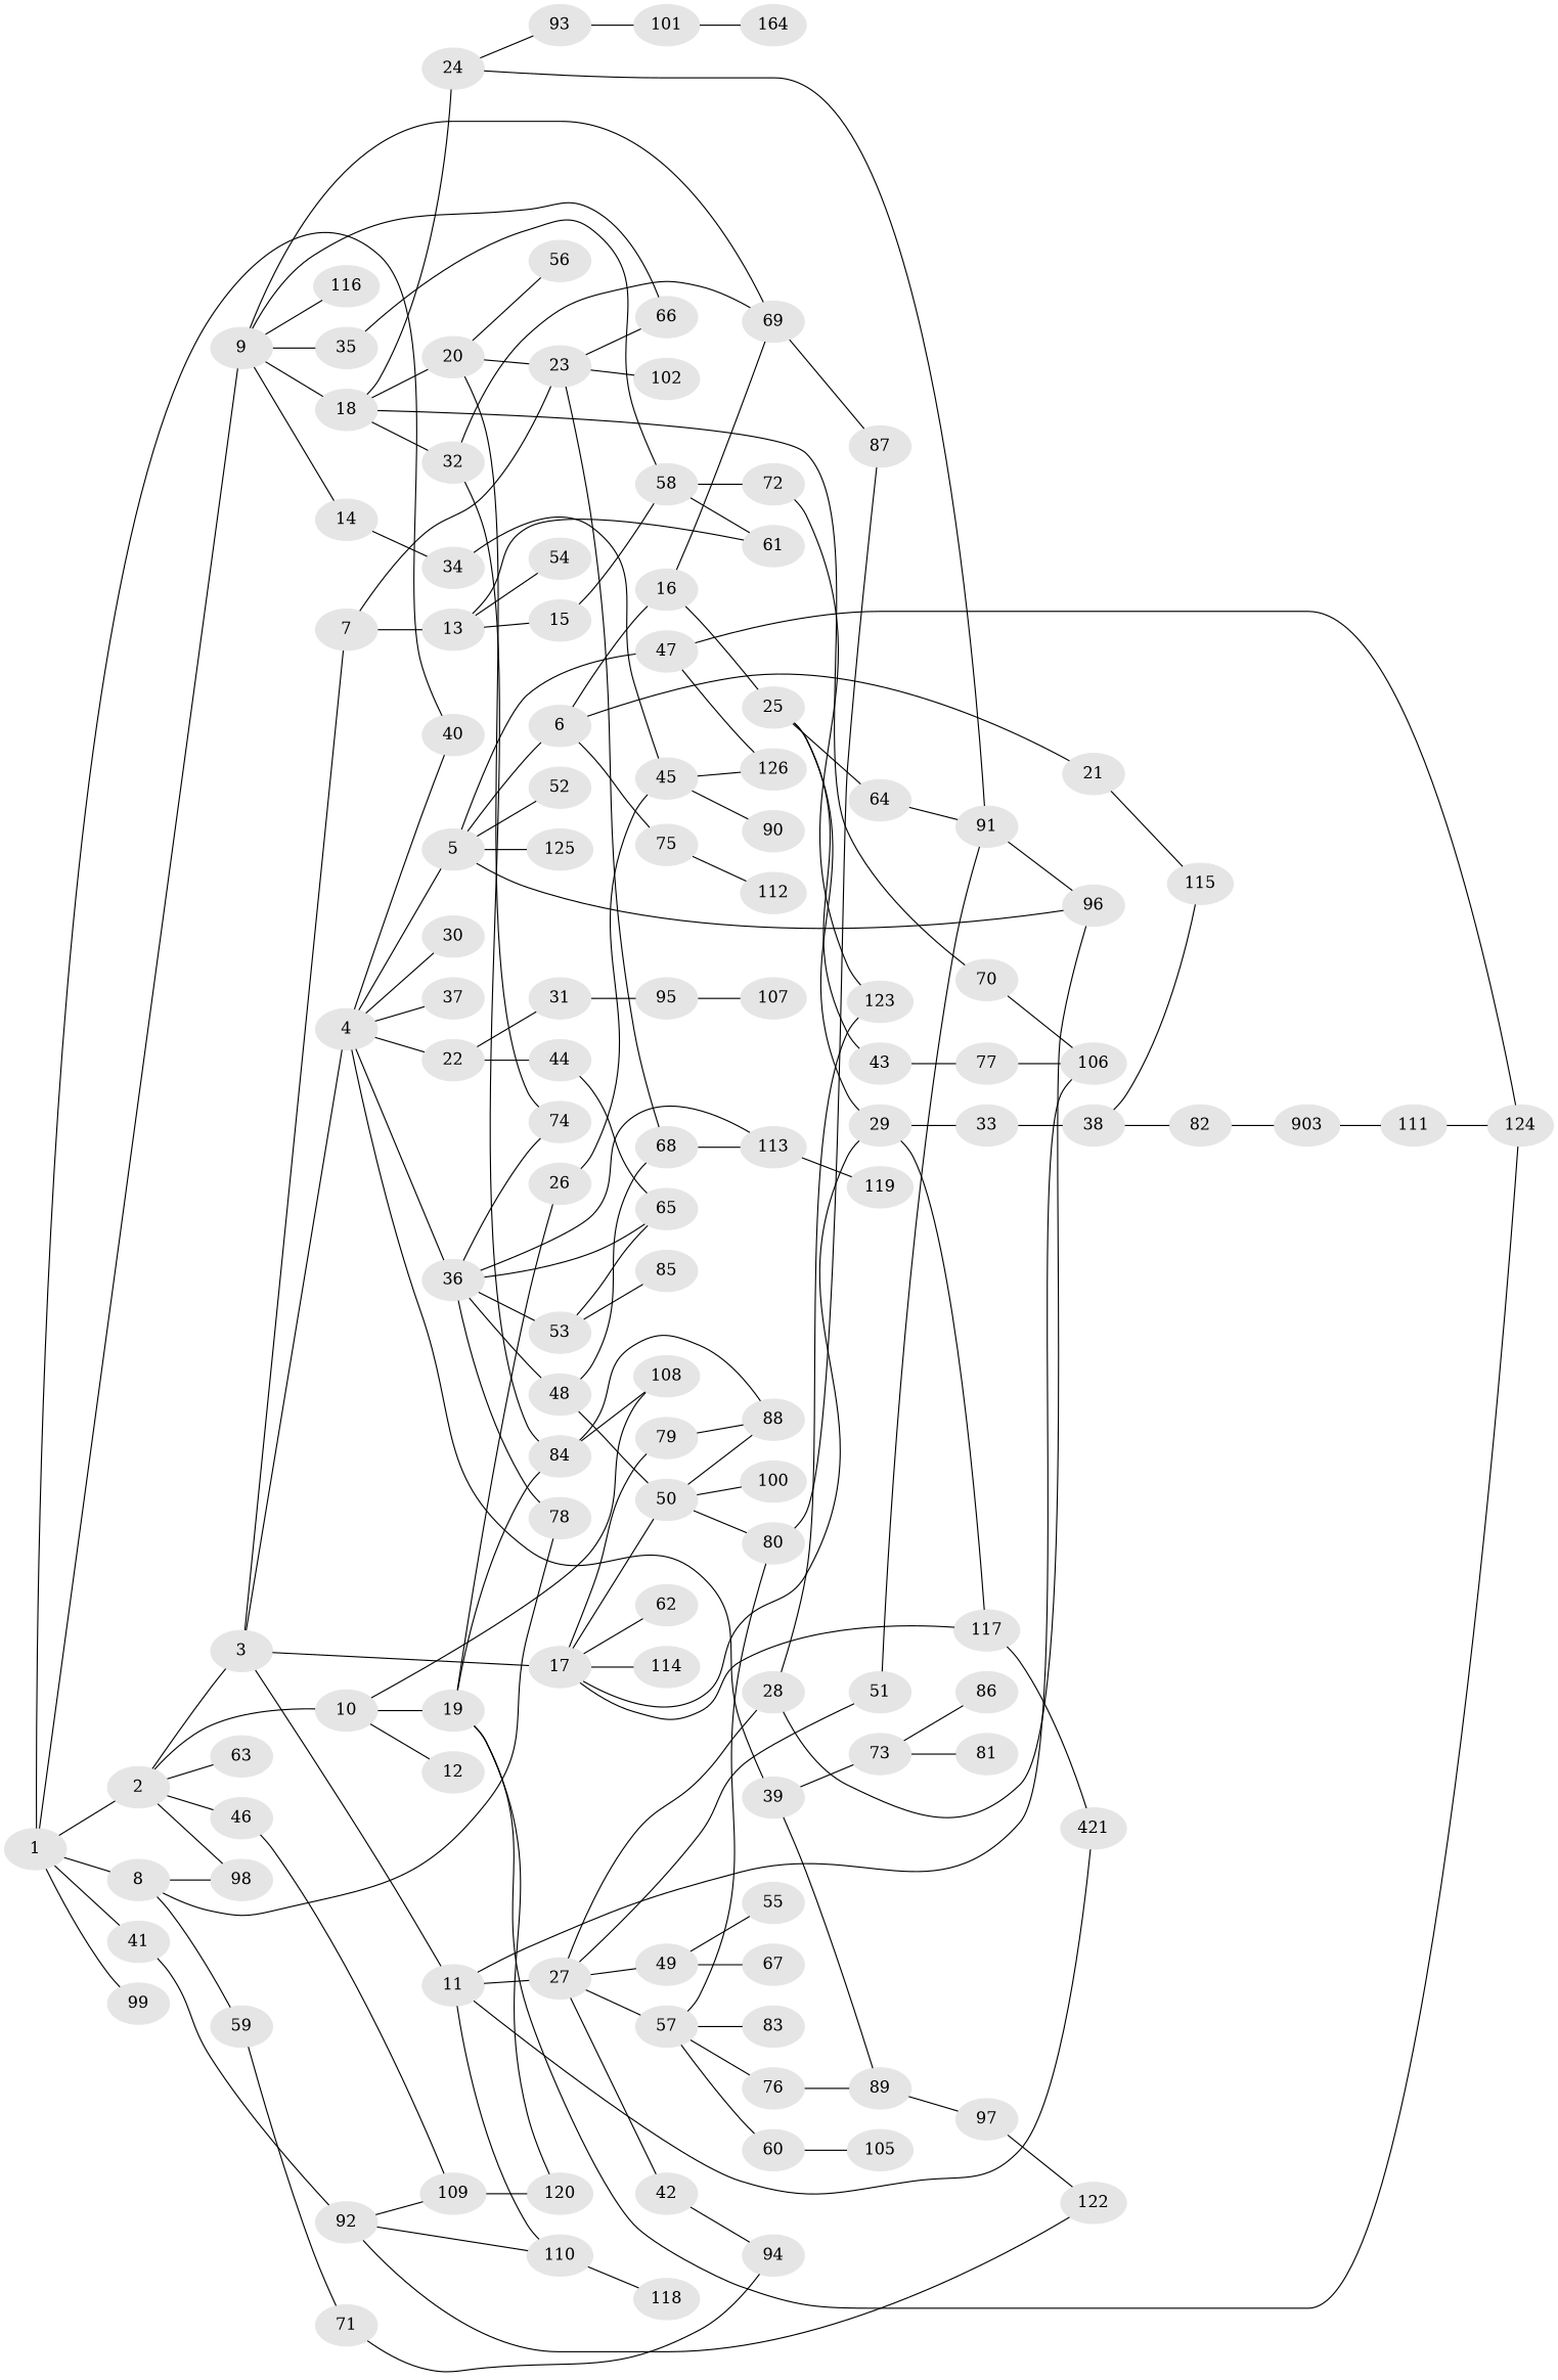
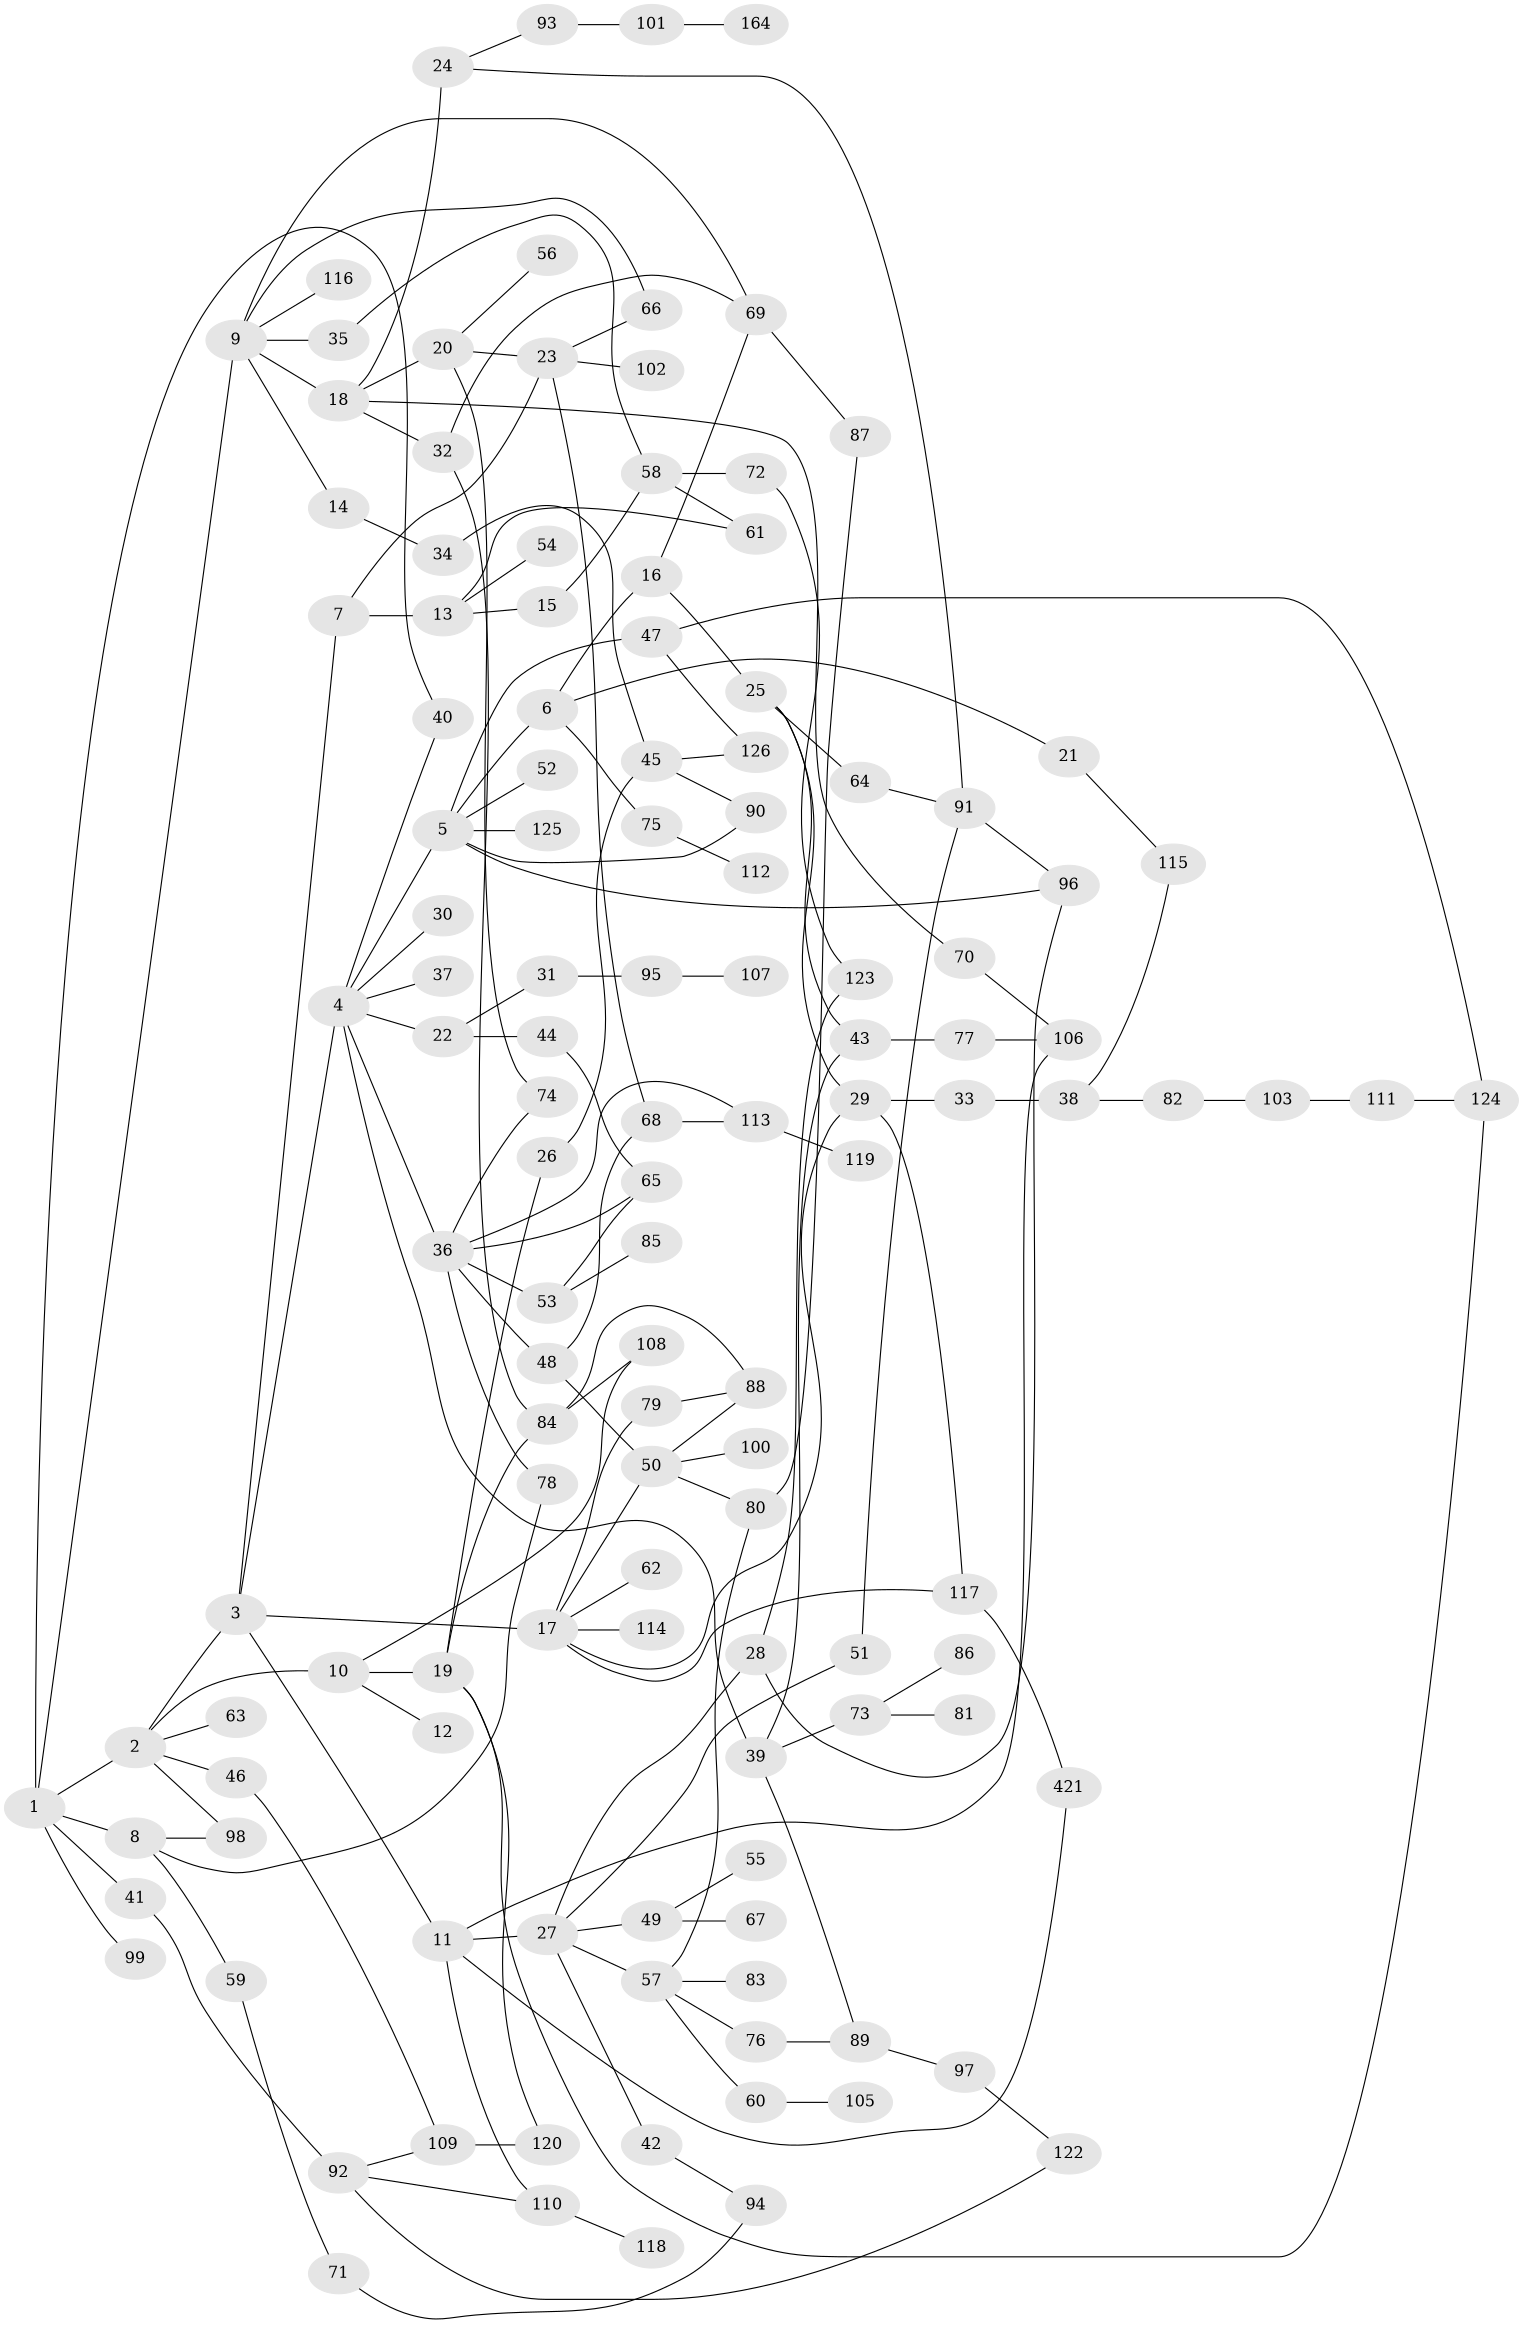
  graph {
    rankdir=LR
    node [color=gray90 style=filled]
    1
    2
    8
    9
    40
    41
    99
    3
    10
    46
    63
    98
    59
    78
    14
    18
    35
    66
    69
    116
    92
    4
    7
    11
    17
    12
    19
    108
    109
    5
    22
    30
    36
    37
    39
    13
    23
    27
    106
    110
    n41 [label=421]
    29
    50
    62
    79
    114
    117
    6
    47
    52
    90
    96
    125
    31
    44
    74
    48
    53
    65
    113
    73
    43
    89
    16
    21
    75
    124
    126
    25
    115
    112
    15
    54
    61
    68
    102
    71
    34
    20
    24
    32
    70
    58
    87
    26
    84
    120
    28
    42
    49
    51
    57
    81
    86
    118
    45
    72
    64
    33
    80
    88
    100
    56
    91
    93
    95
    101
    77
    123
    94
    55
    67
    60
    76
    83
    38
    107
    82
    85
    119
-   103 [label=903]
+   103
    97
    122
    105
    111
    n126 [label=164]
    1 -- 2
    1 -- 8
    1 -- 9
    1 -- 40
    1 -- 41
    1 -- 99
    2 -- 3
    2 -- 10
    2 -- 46
    2 -- 63
    2 -- 98
    8 -- 98
    8 -- 59
    8 -- 78
    9 -- 14
    9 -- 18
    9 -- 35
    9 -- 66
    9 -- 69
    9 -- 116
    41 -- 92
    3 -- 4
    3 -- 7
    3 -- 11
    3 -- 17
    10 -- 12
    10 -- 19
    10 -- 108
    46 -- 109
    59 -- 71
    14 -- 34
    18 -- 20
    18 -- 24
    18 -- 32
    18 -- 70
    35 -- 58
    69 -- 87
    92 -- 109
    92 -- 110
    92 -- 122
    4 -- 40
    4 -- 5
    4 -- 22
    4 -- 30
    4 -- 36
    4 -- 37
    4 -- 39
    7 -- 13
    7 -- 23
    11 -- 27
    11 -- 106
    11 -- 110
    11 -- n41
    17 -- 29
    17 -- 50
    17 -- 62
    17 -- 79
    17 -- 114
    17 -- 117
    19 -- 124
    19 -- 26
    19 -- 84
    19 -- 120
    109 -- 120
    5 -- 6
    5 -- 47
    5 -- 52
+   5 -- 90
    5 -- 96
    5 -- 125
    22 -- 31
    22 -- 44
    36 -- 78
    36 -- 74
    36 -- 48
    36 -- 53
    36 -- 65
    36 -- 113
    39 -- 73
+   39 -- 43
    39 -- 89
    13 -- 15
    13 -- 54
    13 -- 61
    23 -- 66
    23 -- 68
    23 -- 102
    27 -- 28
    27 -- 42
    27 -- 49
    27 -- 51
    27 -- 57
    110 -- 118
    29 -- 117
    29 -- 33
    50 -- 80
    50 -- 88
    50 -- 100
    79 -- 88
    117 -- n41
    6 -- 16
    6 -- 21
    6 -- 75
    47 -- 124
    47 -- 126
    31 -- 95
    44 -- 65
    48 -- 50
    48 -- 68
    53 -- 65
    53 -- 85
    113 -- 119
    73 -- 81
    73 -- 86
    43 -- 77
    89 -- 97
    16 -- 69
    16 -- 25
    21 -- 115
    75 -- 112
    25 -- 29
    25 -- 43
    25 -- 64
    15 -- 58
    68 -- 113
    71 -- 94
    34 -- 45
    20 -- 23
    20 -- 74
    20 -- 56
    24 -- 91
    24 -- 93
    32 -- 69
    32 -- 84
    70 -- 106
    58 -- 61
    58 -- 72
    26 -- 45
    84 -- 108
    84 -- 88
    28 -- 96
    28 -- 123
    42 -- 94
    49 -- 55
    49 -- 67
    51 -- 91
    57 -- 80
    57 -- 60
    57 -- 76
    57 -- 83
    45 -- 90
    45 -- 126
    72 -- 123
    64 -- 91
    33 -- 38
    80 -- 87
    91 -- 96
    93 -- 101
    95 -- 107
    101 -- n126
    77 -- 106
    60 -- 105
    76 -- 89
    38 -- 115
    38 -- 82
    82 -- 103
    103 -- 111
    97 -- 122
    111 -- 124
  }
